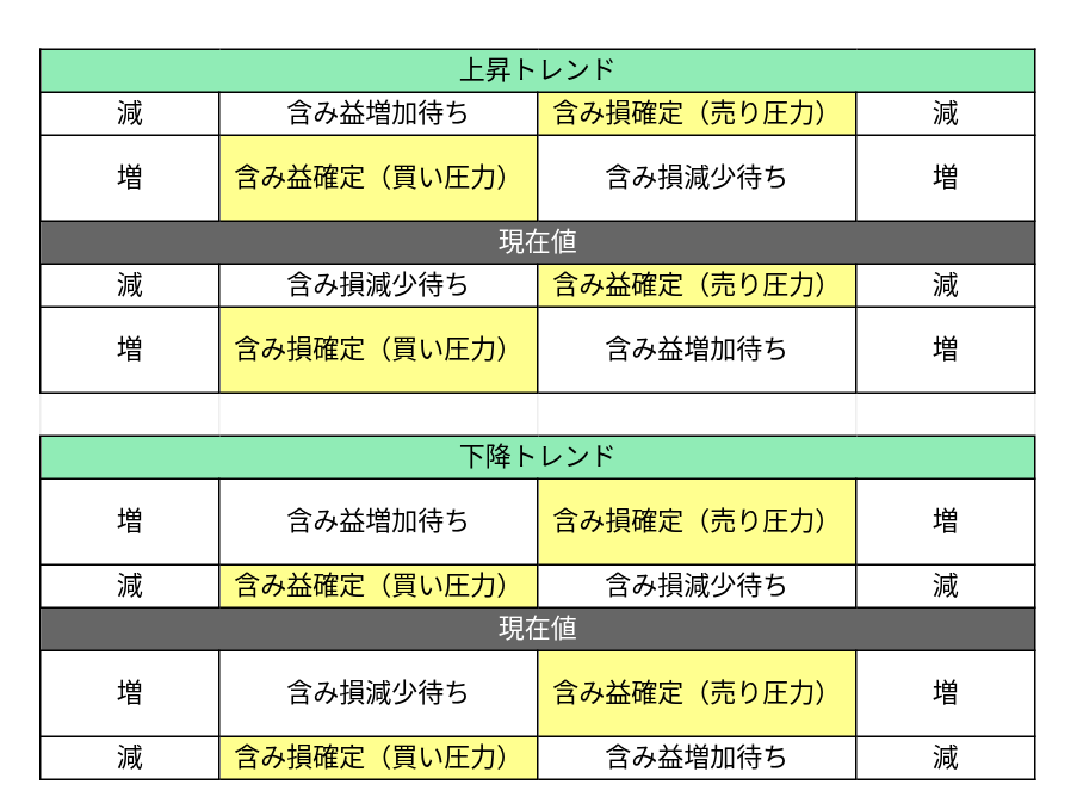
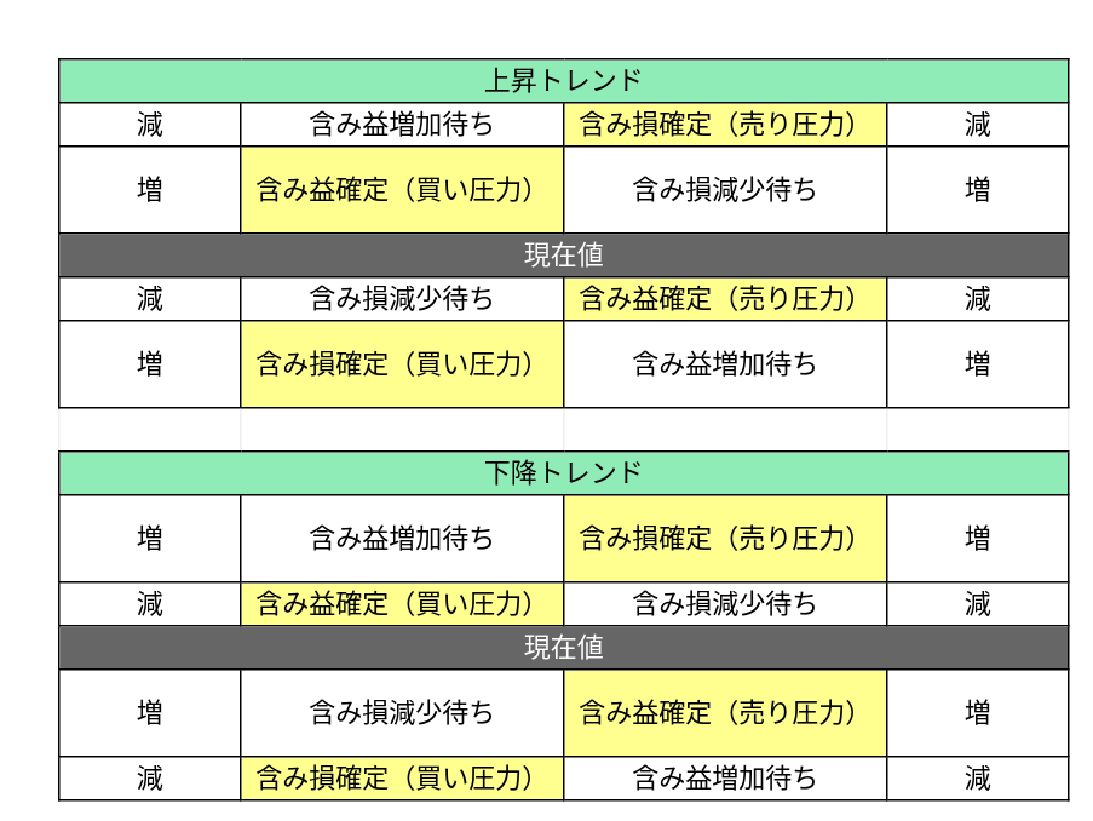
  <mxCell id="0" />
  <mxCell id="1" parent="0" />
- <mxCell id="2" value="&lt;table xmlns=&quot;http://www.w3.org/1999/xhtml&quot; cellspacing=&quot;0&quot; cellpadding=&quot;0&quot; dir=&quot;ltr&quot; border=&quot;1&quot; style=&quot;table-layout:fixed;font-size:10pt;font-family:Arial;width:0px;border-collapse:collapse;border:none&quot; data-sheets-root=&quot;1&quot; data-sheets-baot=&quot;1&quot;&gt;&lt;colgroup&gt;&lt;col width=&quot;100&quot;&gt;&lt;col width=&quot;178&quot;&gt;&lt;col width=&quot;178&quot;&gt;&lt;col width=&quot;100&quot;&gt;&lt;/colgroup&gt;&lt;tbody&gt;&lt;tr style=&quot;height:24px;&quot;&gt;&lt;td style=&quot;border-top:1px solid #000000;border-right:1px solid #000000;border-bottom:1px solid #000000;border-left:1px solid #000000;overflow:hidden;padding:2px 3px 2px 3px;vertical-align:middle;background-color:#90ecb6;font-size:11pt;text-align:center;&quot; rowspan=&quot;1&quot; colspan=&quot;4&quot;&gt;上昇トレンド&lt;/td&gt;&lt;/tr&gt;&lt;tr style=&quot;height:24px;&quot;&gt;&lt;td style=&quot;border-right:1px solid #000000;border-bottom:1px solid #000000;border-left:1px solid #000000;overflow:hidden;padding:2px 3px 2px 3px;vertical-align:middle;font-size:11pt;text-align:center;&quot;&gt;減&lt;/td&gt;&lt;td style=&quot;border-right:1px solid #000000;border-bottom:1px solid #000000;overflow:hidden;padding:2px 3px 2px 3px;vertical-align:middle;font-size:11pt;text-align:center;&quot;&gt;含み益増加待ち&lt;/td&gt;&lt;td style=&quot;border-right:1px solid #000000;border-bottom:1px solid #000000;overflow:hidden;padding:2px 3px 2px 3px;vertical-align:middle;background-color:#ffff8f;font-size:11pt;text-align:center;&quot;&gt;含み損確定（売り圧力）&lt;/td&gt;&lt;td style=&quot;border-right:1px solid #000000;border-bottom:1px solid #000000;overflow:hidden;padding:2px 3px 2px 3px;vertical-align:middle;font-size:11pt;text-align:center;&quot;&gt;減&lt;/td&gt;&lt;/tr&gt;&lt;tr style=&quot;height:48px;&quot;&gt;&lt;td style=&quot;border-right:1px solid #000000;border-bottom:1px solid #000000;border-left:1px solid #000000;overflow:hidden;padding:2px 3px 2px 3px;vertical-align:middle;font-size:11pt;text-align:center;&quot;&gt;増&lt;/td&gt;&lt;td style=&quot;border-right:1px solid #000000;border-bottom:1px solid #000000;overflow:hidden;padding:2px 3px 2px 3px;vertical-align:middle;background-color:#ffff8f;font-size:11pt;text-align:center;&quot;&gt;含み益確定（買い圧力）&lt;/td&gt;&lt;td style=&quot;border-right:1px solid #000000;border-bottom:1px solid #000000;overflow:hidden;padding:2px 3px 2px 3px;vertical-align:middle;font-size:11pt;text-align:center;&quot;&gt;含み損減少待ち&lt;/td&gt;&lt;td style=&quot;border-right:1px solid #000000;border-bottom:1px solid #000000;overflow:hidden;padding:2px 3px 2px 3px;vertical-align:middle;font-size:11pt;text-align:center;&quot;&gt;増&lt;/td&gt;&lt;/tr&gt;&lt;tr style=&quot;height:24px;&quot;&gt;&lt;td style=&quot;border-right:1px solid #000000;border-bottom:1px solid #000000;border-left:1px solid #000000;overflow:hidden;padding:2px 3px 2px 3px;vertical-align:middle;background-color:#666666;font-size:11pt;color:#ffffff;text-align:center;&quot; rowspan=&quot;1&quot; colspan=&quot;4&quot;&gt;現在値&lt;/td&gt;&lt;/tr&gt;&lt;tr style=&quot;height:24px;&quot;&gt;&lt;td style=&quot;border-right:1px solid #000000;border-bottom:1px solid #000000;border-left:1px solid #000000;overflow:hidden;padding:2px 3px 2px 3px;vertical-align:middle;font-size:11pt;text-align:center;&quot;&gt;減&lt;/td&gt;&lt;td style=&quot;border-right:1px solid #000000;border-bottom:1px solid #000000;overflow:hidden;padding:2px 3px 2px 3px;vertical-align:middle;font-size:11pt;text-align:center;&quot;&gt;含み損減少待ち&lt;/td&gt;&lt;td style=&quot;border-right:1px solid #000000;border-bottom:1px solid #000000;overflow:hidden;padding:2px 3px 2px 3px;vertical-align:middle;background-color:#ffff8f;font-size:11pt;text-align:center;&quot;&gt;含み益確定（売り圧力）&lt;/td&gt;&lt;td style=&quot;border-right:1px solid #000000;border-bottom:1px solid #000000;overflow:hidden;padding:2px 3px 2px 3px;vertical-align:middle;font-size:11pt;text-align:center;&quot;&gt;減&lt;/td&gt;&lt;/tr&gt;&lt;tr style=&quot;height:48px;&quot;&gt;&lt;td style=&quot;border-right:1px solid #000000;border-bottom:1px solid #000000;border-left:1px solid #000000;overflow:hidden;padding:2px 3px 2px 3px;vertical-align:middle;font-size:11pt;text-align:center;&quot;&gt;増&lt;/td&gt;&lt;td style=&quot;border-right:1px solid #000000;border-bottom:1px solid #000000;overflow:hidden;padding:2px 3px 2px 3px;vertical-align:middle;background-color:#ffff8f;font-size:11pt;text-align:center;&quot;&gt;含み損確定（買い圧力）&lt;/td&gt;&lt;td style=&quot;border-right:1px solid #000000;border-bottom:1px solid #000000;overflow:hidden;padding:2px 3px 2px 3px;vertical-align:middle;font-size:11pt;text-align:center;&quot;&gt;含み益増加待ち&lt;/td&gt;&lt;td style=&quot;border-right:1px solid #000000;border-bottom:1px solid #000000;overflow:hidden;padding:2px 3px 2px 3px;vertical-align:middle;font-size:11pt;text-align:center;&quot;&gt;増&lt;/td&gt;&lt;/tr&gt;&lt;tr style=&quot;height:24px;&quot;&gt;&lt;td style=&quot;border-bottom:1px solid #000000;overflow:hidden;padding:2px 3px 2px 3px;vertical-align:middle;&quot;&gt;&lt;/td&gt;&lt;td style=&quot;border-bottom:1px solid #000000;overflow:hidden;padding:2px 3px 2px 3px;vertical-align:middle;&quot;&gt;&lt;/td&gt;&lt;td style=&quot;border-bottom:1px solid #000000;overflow:hidden;padding:2px 3px 2px 3px;vertical-align:middle;&quot;&gt;&lt;/td&gt;&lt;td style=&quot;border-bottom:1px solid #000000;overflow:hidden;padding:2px 3px 2px 3px;vertical-align:middle;&quot;&gt;&lt;/td&gt;&lt;/tr&gt;&lt;tr style=&quot;height:24px;&quot;&gt;&lt;td style=&quot;border-right:1px solid #000000;border-bottom:1px solid #000000;border-left:1px solid #000000;overflow:hidden;padding:2px 3px 2px 3px;vertical-align:middle;background-color:#90ecb6;font-size:11pt;text-align:center;&quot; rowspan=&quot;1&quot; colspan=&quot;4&quot;&gt;下降トレンド&lt;/td&gt;&lt;/tr&gt;&lt;tr style=&quot;height:48px;&quot;&gt;&lt;td style=&quot;border-right:1px solid #000000;border-bottom:1px solid #000000;border-left:1px solid #000000;overflow:hidden;padding:2px 3px 2px 3px;vertical-align:middle;font-size:11pt;text-align:center;&quot;&gt;増&lt;/td&gt;&lt;td style=&quot;border-right:1px solid #000000;border-bottom:1px solid #000000;overflow:hidden;padding:2px 3px 2px 3px;vertical-align:middle;font-size:11pt;text-align:center;&quot;&gt;含み益増加待ち&lt;/td&gt;&lt;td style=&quot;border-right:1px solid #000000;border-bottom:1px solid #000000;overflow:hidden;padding:2px 3px 2px 3px;vertical-align:middle;background-color:#ffff8f;font-size:11pt;text-align:center;&quot;&gt;含み損確定（売り圧力）&lt;/td&gt;&lt;td style=&quot;border-right:1px solid #000000;border-bottom:1px solid #000000;overflow:hidden;padding:2px 3px 2px 3px;vertical-align:middle;font-size:11pt;text-align:center;&quot;&gt;増&lt;/td&gt;&lt;/tr&gt;&lt;tr style=&quot;height:24px;&quot;&gt;&lt;td style=&quot;border-right:1px solid #000000;border-bottom:1px solid #000000;border-left:1px solid #000000;overflow:hidden;padding:2px 3px 2px 3px;vertical-align:middle;font-size:11pt;text-align:center;&quot;&gt;減&lt;/td&gt;&lt;td style=&quot;border-right:1px solid #000000;border-bottom:1px solid #000000;overflow:hidden;padding:2px 3px 2px 3px;vertical-align:middle;background-color:#ffff8f;font-size:11pt;text-align:center;&quot;&gt;含み益確定（買い圧力）&lt;/td&gt;&lt;td style=&quot;border-right:1px solid #000000;border-bottom:1px solid #000000;overflow:hidden;padding:2px 3px 2px 3px;vertical-align:middle;font-size:11pt;text-align:center;&quot;&gt;含み損減少待ち&lt;/td&gt;&lt;td style=&quot;border-right:1px solid #000000;border-bottom:1px solid #000000;overflow:hidden;padding:2px 3px 2px 3px;vertical-align:middle;font-size:11pt;text-align:center;&quot;&gt;減&lt;/td&gt;&lt;/tr&gt;&lt;tr style=&quot;height:24px;&quot;&gt;&lt;td style=&quot;border-right:1px solid #000000;border-bottom:1px solid #000000;border-left:1px solid #000000;overflow:hidden;padding:2px 3px 2px 3px;vertical-align:middle;background-color:#666666;font-size:11pt;color:#ffffff;text-align:center;&quot; rowspan=&quot;1&quot; colspan=&quot;4&quot;&gt;現在値&lt;/td&gt;&lt;/tr&gt;&lt;tr style=&quot;height:48px;&quot;&gt;&lt;td style=&quot;border-right:1px solid #000000;border-bottom:1px solid #000000;border-left:1px solid #000000;overflow:hidden;padding:2px 3px 2px 3px;vertical-align:middle;font-size:11pt;text-align:center;&quot;&gt;増&lt;/td&gt;&lt;td style=&quot;border-right:1px solid #000000;border-bottom:1px solid #000000;overflow:hidden;padding:2px 3px 2px 3px;vertical-align:middle;font-size:11pt;text-align:center;&quot;&gt;含み損減少待ち&lt;/td&gt;&lt;td style=&quot;border-right:1px solid #000000;border-bottom:1px solid #000000;overflow:hidden;padding:2px 3px 2px 3px;vertical-align:middle;background-color:#ffff8f;font-size:11pt;text-align:center;&quot;&gt;含み益確定（売り圧力）&lt;/td&gt;&lt;td style=&quot;border-right:1px solid #000000;border-bottom:1px solid #000000;overflow:hidden;padding:2px 3px 2px 3px;vertical-align:middle;font-size:11pt;text-align:center;&quot;&gt;増&lt;/td&gt;&lt;/tr&gt;&lt;tr style=&quot;height:24px;&quot;&gt;&lt;td style=&quot;border-right:1px solid #000000;border-bottom:1px solid #000000;border-left:1px solid #000000;overflow:hidden;padding:2px 3px 2px 3px;vertical-align:middle;font-size:11pt;text-align:center;&quot;&gt;減&lt;/td&gt;&lt;td style=&quot;border-right:1px solid #000000;border-bottom:1px solid #000000;overflow:hidden;padding:2px 3px 2px 3px;vertical-align:middle;background-color:#ffff8f;font-size:11pt;text-align:center;&quot;&gt;含み損確定（買い圧力）&lt;/td&gt;&lt;td style=&quot;border-right:1px solid #000000;border-bottom:1px solid #000000;overflow:hidden;padding:2px 3px 2px 3px;vertical-align:middle;font-size:11pt;text-align:center;&quot;&gt;含み益増加待ち&lt;/td&gt;&lt;td style=&quot;border-right:1px solid #000000;border-bottom:1px solid #000000;overflow:hidden;padding:2px 3px 2px 3px;vertical-align:middle;font-size:11pt;text-align:center;&quot;&gt;減&lt;/td&gt;&lt;/tr&gt;&lt;/tbody&gt;&lt;/table&gt;" style="text;whiteSpace=wrap;html=1;" parent="1" vertex="1"><mxGeometry x="20" y="20" width="560" height="410" as="geometry" /></mxCell>
+ <mxCell id="2" value="&lt;table xmlns=&quot;http://www.w3.org/1999/xhtml&quot; cellspacing=&quot;0&quot; cellpadding=&quot;0&quot; dir=&quot;ltr&quot; border=&quot;1&quot; style=&quot;table-layout:fixed;font-size:10pt;font-family:Arial;width:0px;border-collapse:collapse;border:none&quot; data-sheets-root=&quot;1&quot; data-sheets-baot=&quot;1&quot;&gt;&lt;colgroup&gt;&lt;col width=&quot;100&quot;&gt;&lt;col width=&quot;178&quot;&gt;&lt;col width=&quot;178&quot;&gt;&lt;col width=&quot;100&quot;&gt;&lt;/colgroup&gt;&lt;tbody&gt;&lt;tr style=&quot;height:24px;&quot;&gt;&lt;td style=&quot;border-top:1px solid #000000;border-right:1px solid #000000;border-bottom:1px solid #000000;border-left:1px solid #000000;overflow:hidden;padding:2px 3px 2px 3px;vertical-align:middle;background-color:#90ecb6;font-size:11pt;text-align:center;&quot; rowspan=&quot;1&quot; colspan=&quot;4&quot;&gt;上昇トレンド&lt;/td&gt;&lt;/tr&gt;&lt;tr style=&quot;height:24px;&quot;&gt;&lt;td style=&quot;border-right:1px solid #000000;border-bottom:1px solid #000000;border-left:1px solid #000000;overflow:hidden;padding:2px 3px 2px 3px;vertical-align:middle;font-size:11pt;text-align:center;&quot;&gt;減&lt;/td&gt;&lt;td style=&quot;border-right:1px solid #000000;border-bottom:1px solid #000000;overflow:hidden;padding:2px 3px 2px 3px;vertical-align:middle;font-size:11pt;text-align:center;&quot;&gt;含み益増加待ち&lt;/td&gt;&lt;td style=&quot;border-right:1px solid #000000;border-bottom:1px solid #000000;overflow:hidden;padding:2px 3px 2px 3px;vertical-align:middle;background-color:#ffff8f;font-size:11pt;text-align:center;&quot;&gt;含み損確定（売り圧力）&lt;/td&gt;&lt;td style=&quot;border-right:1px solid #000000;border-bottom:1px solid #000000;overflow:hidden;padding:2px 3px 2px 3px;vertical-align:middle;font-size:11pt;text-align:center;&quot;&gt;減&lt;/td&gt;&lt;/tr&gt;&lt;tr style=&quot;height:48px;&quot;&gt;&lt;td style=&quot;border-right:1px solid #000000;border-bottom:1px solid #000000;border-left:1px solid #000000;overflow:hidden;padding:2px 3px 2px 3px;vertical-align:middle;font-size:11pt;text-align:center;&quot;&gt;増&lt;/td&gt;&lt;td style=&quot;border-right:1px solid #000000;border-bottom:1px solid #000000;overflow:hidden;padding:2px 3px 2px 3px;vertical-align:middle;background-color:#ffff8f;font-size:11pt;text-align:center;&quot;&gt;含み益確定（買い圧力）&lt;/td&gt;&lt;td style=&quot;border-right:1px solid #000000;border-bottom:1px solid #000000;overflow:hidden;padding:2px 3px 2px 3px;vertical-align:middle;font-size:11pt;text-align:center;&quot;&gt;含み損減少待ち&lt;/td&gt;&lt;td style=&quot;border-right:1px solid #000000;border-bottom:1px solid #000000;overflow:hidden;padding:2px 3px 2px 3px;vertical-align:middle;font-size:11pt;text-align:center;&quot;&gt;増&lt;/td&gt;&lt;/tr&gt;&lt;tr style=&quot;height:24px;&quot;&gt;&lt;td style=&quot;border-right:1px solid #000000;border-bottom:1px solid #000000;border-left:1px solid #000000;overflow:hidden;padding:2px 3px 2px 3px;vertical-align:middle;background-color:#666666;font-size:11pt;color:#ffffff;text-align:center;&quot; rowspan=&quot;1&quot; colspan=&quot;4&quot;&gt;現在値&lt;/td&gt;&lt;/tr&gt;&lt;tr style=&quot;height:24px;&quot;&gt;&lt;td style=&quot;border-right:1px solid #000000;border-bottom:1px solid #000000;border-left:1px solid #000000;overflow:hidden;padding:2px 3px 2px 3px;vertical-align:middle;font-size:11pt;text-align:center;&quot;&gt;減&lt;/td&gt;&lt;td style=&quot;border-right:1px solid #000000;border-bottom:1px solid #000000;overflow:hidden;padding:2px 3px 2px 3px;vertical-align:middle;font-size:11pt;text-align:center;&quot;&gt;含み損減少待ち&lt;/td&gt;&lt;td style=&quot;border-right:1px solid #000000;border-bottom:1px solid #000000;overflow:hidden;padding:2px 3px 2px 3px;vertical-align:middle;background-color:#ffff8f;font-size:11pt;text-align:center;&quot;&gt;含み益確定（売り圧力）&lt;/td&gt;&lt;td style=&quot;border-right:1px solid #000000;border-bottom:1px solid #000000;overflow:hidden;padding:2px 3px 2px 3px;vertical-align:middle;font-size:11pt;text-align:center;&quot;&gt;減&lt;/td&gt;&lt;/tr&gt;&lt;tr style=&quot;height:48px;&quot;&gt;&lt;td style=&quot;border-right:1px solid #000000;border-bottom:1px solid #000000;border-left:1px solid #000000;overflow:hidden;padding:2px 3px 2px 3px;vertical-align:middle;font-size:11pt;text-align:center;&quot;&gt;増&lt;/td&gt;&lt;td style=&quot;border-right:1px solid #000000;border-bottom:1px solid #000000;overflow:hidden;padding:2px 3px 2px 3px;vertical-align:middle;background-color:#ffff8f;font-size:11pt;text-align:center;&quot;&gt;含み損確定（買い圧力）&lt;/td&gt;&lt;td style=&quot;border-right:1px solid #000000;border-bottom:1px solid #000000;overflow:hidden;padding:2px 3px 2px 3px;vertical-align:middle;font-size:11pt;text-align:center;&quot;&gt;含み益増加待ち&lt;/td&gt;&lt;td style=&quot;border-right:1px solid #000000;border-bottom:1px solid #000000;overflow:hidden;padding:2px 3px 2px 3px;vertical-align:middle;font-size:11pt;text-align:center;&quot;&gt;増&lt;/td&gt;&lt;/tr&gt;&lt;tr style=&quot;height:24px;&quot;&gt;&lt;td style=&quot;border-bottom:1px solid #000000;overflow:hidden;padding:2px 3px 2px 3px;vertical-align:middle;&quot;&gt;&lt;/td&gt;&lt;td style=&quot;border-bottom:1px solid #000000;overflow:hidden;padding:2px 3px 2px 3px;vertical-align:middle;&quot;&gt;&lt;/td&gt;&lt;td style=&quot;border-bottom:1px solid #000000;overflow:hidden;padding:2px 3px 2px 3px;vertical-align:middle;&quot;&gt;&lt;/td&gt;&lt;td style=&quot;border-bottom:1px solid #000000;overflow:hidden;padding:2px 3px 2px 3px;vertical-align:middle;&quot;&gt;&lt;/td&gt;&lt;/tr&gt;&lt;tr style=&quot;height:24px;&quot;&gt;&lt;td style=&quot;border-right:1px solid #000000;border-bottom:1px solid #000000;border-left:1px solid #000000;overflow:hidden;padding:2px 3px 2px 3px;vertical-align:middle;background-color:#90ecb6;font-size:11pt;text-align:center;&quot; rowspan=&quot;1&quot; colspan=&quot;4&quot;&gt;下降トレンド&lt;/td&gt;&lt;/tr&gt;&lt;tr style=&quot;height:48px;&quot;&gt;&lt;td style=&quot;border-right:1px solid #000000;border-bottom:1px solid #000000;border-left:1px solid #000000;overflow:hidden;padding:2px 3px 2px 3px;vertical-align:middle;font-size:11pt;text-align:center;&quot;&gt;増&lt;/td&gt;&lt;td style=&quot;border-right:1px solid #000000;border-bottom:1px solid #000000;overflow:hidden;padding:2px 3px 2px 3px;vertical-align:middle;font-size:11pt;text-align:center;&quot;&gt;含み益増加待ち&lt;/td&gt;&lt;td style=&quot;border-right:1px solid #000000;border-bottom:1px solid #000000;overflow:hidden;padding:2px 3px 2px 3px;vertical-align:middle;background-color:#ffff8f;font-size:11pt;text-align:center;&quot;&gt;含み損確定（売り圧力）&lt;/td&gt;&lt;td style=&quot;border-right:1px solid #000000;border-bottom:1px solid #000000;overflow:hidden;padding:2px 3px 2px 3px;vertical-align:middle;font-size:11pt;text-align:center;&quot;&gt;増&lt;/td&gt;&lt;/tr&gt;&lt;tr style=&quot;height:24px;&quot;&gt;&lt;td style=&quot;border-right:1px solid #000000;border-bottom:1px solid #000000;border-left:1px solid #000000;overflow:hidden;padding:2px 3px 2px 3px;vertical-align:middle;font-size:11pt;text-align:center;&quot;&gt;減&lt;/td&gt;&lt;td style=&quot;border-right:1px solid #000000;border-bottom:1px solid #000000;overflow:hidden;padding:2px 3px 2px 3px;vertical-align:middle;background-color:#ffff8f;font-size:11pt;text-align:center;&quot;&gt;含み益確定（買い圧力）&lt;/td&gt;&lt;td style=&quot;border-right:1px solid #000000;border-bottom:1px solid #000000;overflow:hidden;padding:2px 3px 2px 3px;vertical-align:middle;font-size:11pt;text-align:center;&quot;&gt;含み損減少待ち&lt;/td&gt;&lt;td style=&quot;border-right:1px solid #000000;border-bottom:1px solid #000000;overflow:hidden;padding:2px 3px 2px 3px;vertical-align:middle;font-size:11pt;text-align:center;&quot;&gt;減&lt;/td&gt;&lt;/tr&gt;&lt;tr style=&quot;height:24px;&quot;&gt;&lt;td style=&quot;border-right:1px solid #000000;border-bottom:1px solid #000000;border-left:1px solid #000000;overflow:hidden;padding:2px 3px 2px 3px;vertical-align:middle;background-color:#666666;font-size:11pt;color:#ffffff;text-align:center;&quot; rowspan=&quot;1&quot; colspan=&quot;4&quot;&gt;現在値&lt;/td&gt;&lt;/tr&gt;&lt;tr style=&quot;height:48px;&quot;&gt;&lt;td style=&quot;border-right:1px solid #000000;border-bottom:1px solid #000000;border-left:1px solid #000000;overflow:hidden;padding:2px 3px 2px 3px;vertical-align:middle;font-size:11pt;text-align:center;&quot;&gt;増&lt;/td&gt;&lt;td style=&quot;border-right:1px solid #000000;border-bottom:1px solid #000000;overflow:hidden;padding:2px 3px 2px 3px;vertical-align:middle;font-size:11pt;text-align:center;&quot;&gt;含み損減少待ち&lt;/td&gt;&lt;td style=&quot;border-right:1px solid #000000;border-bottom:1px solid #000000;overflow:hidden;padding:2px 3px 2px 3px;vertical-align:middle;background-color:#ffff8f;font-size:11pt;text-align:center;&quot;&gt;含み益確定（売り圧力）&lt;/td&gt;&lt;td style=&quot;border-right:1px solid #000000;border-bottom:1px solid #000000;overflow:hidden;padding:2px 3px 2px 3px;vertical-align:middle;font-size:11pt;text-align:center;&quot;&gt;増&lt;/td&gt;&lt;/tr&gt;&lt;tr style=&quot;height:24px;&quot;&gt;&lt;td style=&quot;border-right:1px solid #000000;border-bottom:1px solid #000000;border-left:1px solid #000000;overflow:hidden;padding:2px 3px 2px 3px;vertical-align:middle;font-size:11pt;text-align:center;&quot;&gt;減&lt;/td&gt;&lt;td style=&quot;border-right:1px solid #000000;border-bottom:1px solid #000000;overflow:hidden;padding:2px 3px 2px 3px;vertical-align:middle;background-color:#ffff8f;font-size:11pt;text-align:center;&quot;&gt;含み損確定（買い圧力）&lt;/td&gt;&lt;td style=&quot;border-right:1px solid #000000;border-bottom:1px solid #000000;overflow:hidden;padding:2px 3px 2px 3px;vertical-align:middle;font-size:11pt;text-align:center;&quot;&gt;含み益増加待ち&lt;/td&gt;&lt;td style=&quot;border-right:1px solid #000000;border-bottom:1px solid #000000;overflow:hidden;padding:2px 3px 2px 3px;vertical-align:middle;font-size:11pt;text-align:center;&quot;&gt;減&lt;/td&gt;&lt;/tr&gt;&lt;/tbody&gt;&lt;/table&gt;" style="text;whiteSpace=wrap;html=1;" parent="1" vertex="1"><mxGeometry x="30" y="25" width="560" height="410" as="geometry" /></mxCell>
